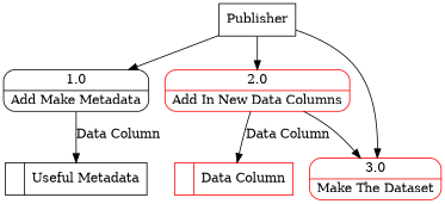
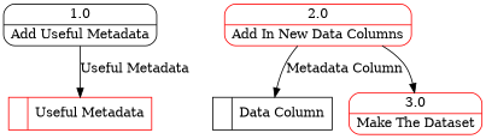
  digraph {
    node [color=red shape=Mrecord]
-   n1 [color=black label="<f0>  |<f1> Useful Metadata " shape=record]
-   n2 [label="<f0>  |<f1> Data Column " shape=record]
-   n3 [label=Publisher shape=box color=""]
-   n4 [label="{<f0> 1.0|<f1> Add Make Metadata }" color=""]
+   n1 [label="<f0>  |<f1> Useful Metadata " shape=record]
+   n2 [color=black label="<f0>  |<f1> Data Column " shape=record]
+   n4 [label="{<f0> 1.0|<f1> Add Useful Metadata }" color=""]
    n5 [label="{<f0> 2.0|<f1> Add In New Data Columns }"]
    n6 [label="{<f0> 3.0|<f1> Make The Dataset }"]
-   n3 -> n4
-   n3 -> n5
-   n3 -> n6
-   n4 -> n1 [label="Data Column"]
-   n5 -> n2 [label="Data Column"]
+   n4 -> n1 [label="Useful Metadata"]
+   n5 -> n2 [label="Metadata Column"]
    n5 -> n6
  }
